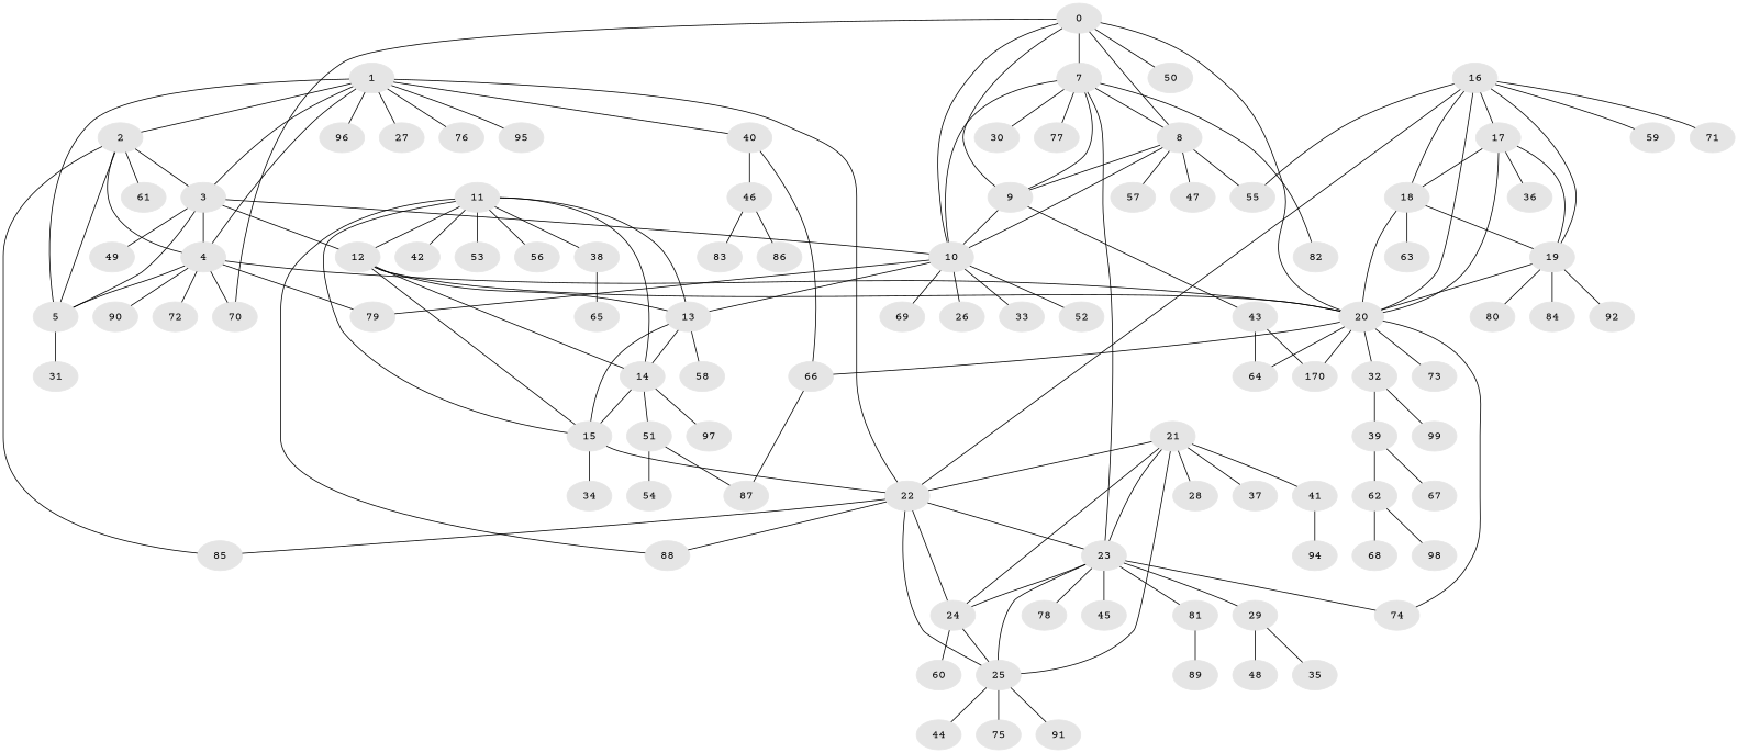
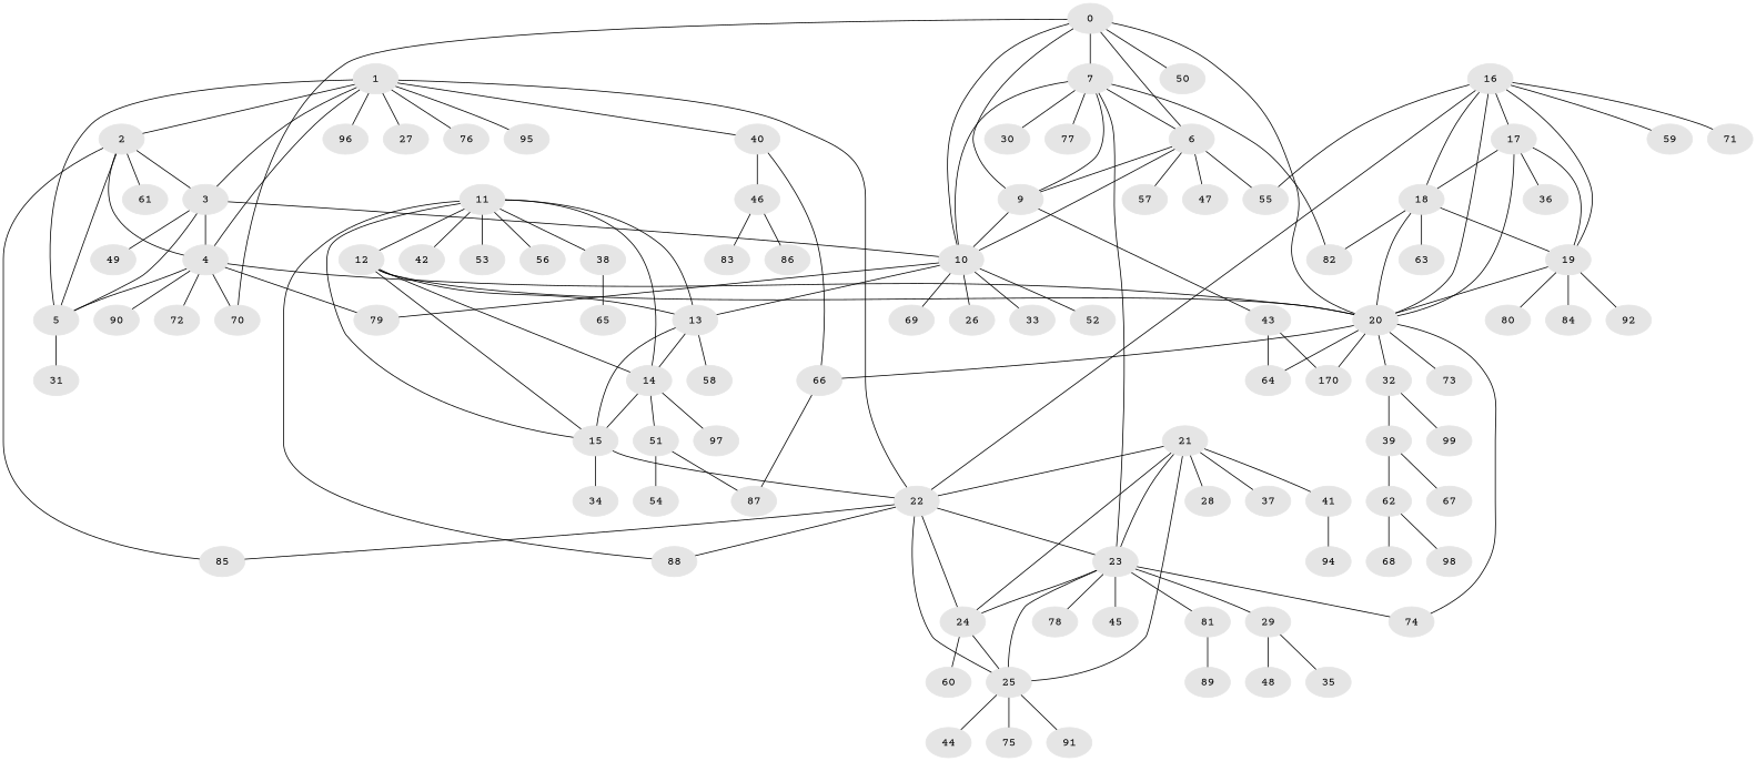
  graph {
    fontname="Courier Prime"
    node [color=gray90 fontname="Courier Prime" style=filled]
    edge [fontname="Courier Prime"]
    1
    2
    3
    4
    5
    22
    27
    40
    76
    95
    96
    61
    85
    10
    12
    49
    20
    70
    72
    79
    90
    31
    23
    88
    24
    25
    66
    46
    13
    26
    33
    52
    69
    14
    15
    32
    64
    73
    74
    n40 [label=170]
    n41 [label=0]
    7
-   8
+   8 [label=6]
    9
    50
    30
    77
    82
    47
    55
    57
    43
    29
    45
    78
    81
    58
    11
    38
    42
    53
    56
    51
    97
    34
    65
    54
    87
    16
    17
    18
    19
    59
    71
    36
    63
    80
    84
    92
    39
    99
    21
    28
    37
    41
    60
    44
    75
    91
    94
    35
    48
    89
    62
    67
    68
    98
    83
    86
    1 -- 2
    1 -- 3
    1 -- 4
    1 -- 5
    1 -- 22
    1 -- 27
    1 -- 40
    1 -- 76
    1 -- 95
    1 -- 96
    2 -- 3
    2 -- 4
    2 -- 5
    2 -- 61
    2 -- 85
    3 -- 4
    3 -- 5
    3 -- 10
-   3 -- 12
    3 -- 49
    4 -- 5
    4 -- 20
    4 -- 70
    4 -- 72
    4 -- 79
    4 -- 90
    5 -- 31
    22 -- 85
    22 -- 23
    22 -- 88
    22 -- 24
    22 -- 25
    40 -- 66
    40 -- 46
    10 -- 79
    10 -- 13
    10 -- 26
    10 -- 33
    10 -- 52
    10 -- 69
    12 -- 20
    12 -- 13
    12 -- 14
    12 -- 15
    20 -- 66
    20 -- 32
    20 -- 64
    20 -- 73
    20 -- 74
    20 -- n40
    23 -- 24
    23 -- 25
    23 -- 74
    23 -- 29
    23 -- 45
    23 -- 78
    23 -- 81
    24 -- 25
    24 -- 60
    25 -- 44
    25 -- 75
    25 -- 91
    66 -- 87
    46 -- 83
    46 -- 86
    13 -- 14
    13 -- 15
    13 -- 58
    14 -- 15
    14 -- 51
    14 -- 97
    15 -- 22
    15 -- 34
    32 -- 39
    32 -- 99
    n41 -- 10
    n41 -- 20
    n41 -- 70
    n41 -- 7
    n41 -- 8
    n41 -- 9
    n41 -- 50
    7 -- 10
    7 -- 23
    7 -- 8
    7 -- 9
    7 -- 30
    7 -- 77
    7 -- 82
    8 -- 10
    8 -- 9
    8 -- 47
    8 -- 55
    8 -- 57
    9 -- 10
    9 -- 43
    43 -- 64
    43 -- n40
    29 -- 35
    29 -- 48
    81 -- 89
    11 -- 12
    11 -- 88
    11 -- 13
    11 -- 14
    11 -- 15
    11 -- 38
    11 -- 42
    11 -- 53
    11 -- 56
    38 -- 65
    51 -- 54
    51 -- 87
    16 -- 22
    16 -- 20
    16 -- 55
    16 -- 17
    16 -- 18
    16 -- 19
    16 -- 59
    16 -- 71
    17 -- 20
    17 -- 18
    17 -- 19
    17 -- 36
    18 -- 20
+   18 -- 82
    18 -- 19
    18 -- 63
    19 -- 20
    19 -- 80
    19 -- 84
    19 -- 92
    39 -- 62
    39 -- 67
    21 -- 22
    21 -- 23
    21 -- 24
    21 -- 25
    21 -- 28
    21 -- 37
    21 -- 41
    41 -- 94
    62 -- 68
    62 -- 98
  }
